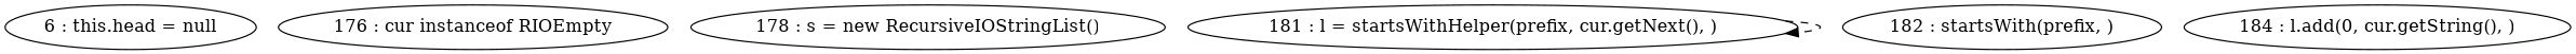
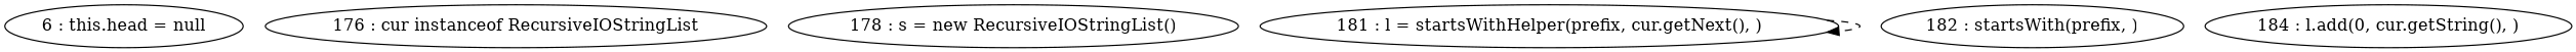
  digraph {
    "6 : this.head = null"
-   "176 : cur instanceof RIOEmpty"
+   "176 : cur instanceof RIOEmpty" [label="176 : cur instanceof RecursiveIOStringList"]
    "178 : s = new RecursiveIOStringList()"
    "181 : l = startsWithHelper(prefix, cur.getNext(), )"
    "182 : startsWith(prefix, )"
    "184 : l.add(0, cur.getString(), )"
    "181 : l = startsWithHelper(prefix, cur.getNext(), )" -> "181 : l = startsWithHelper(prefix, cur.getNext(), )" [style=dashed]
  }
